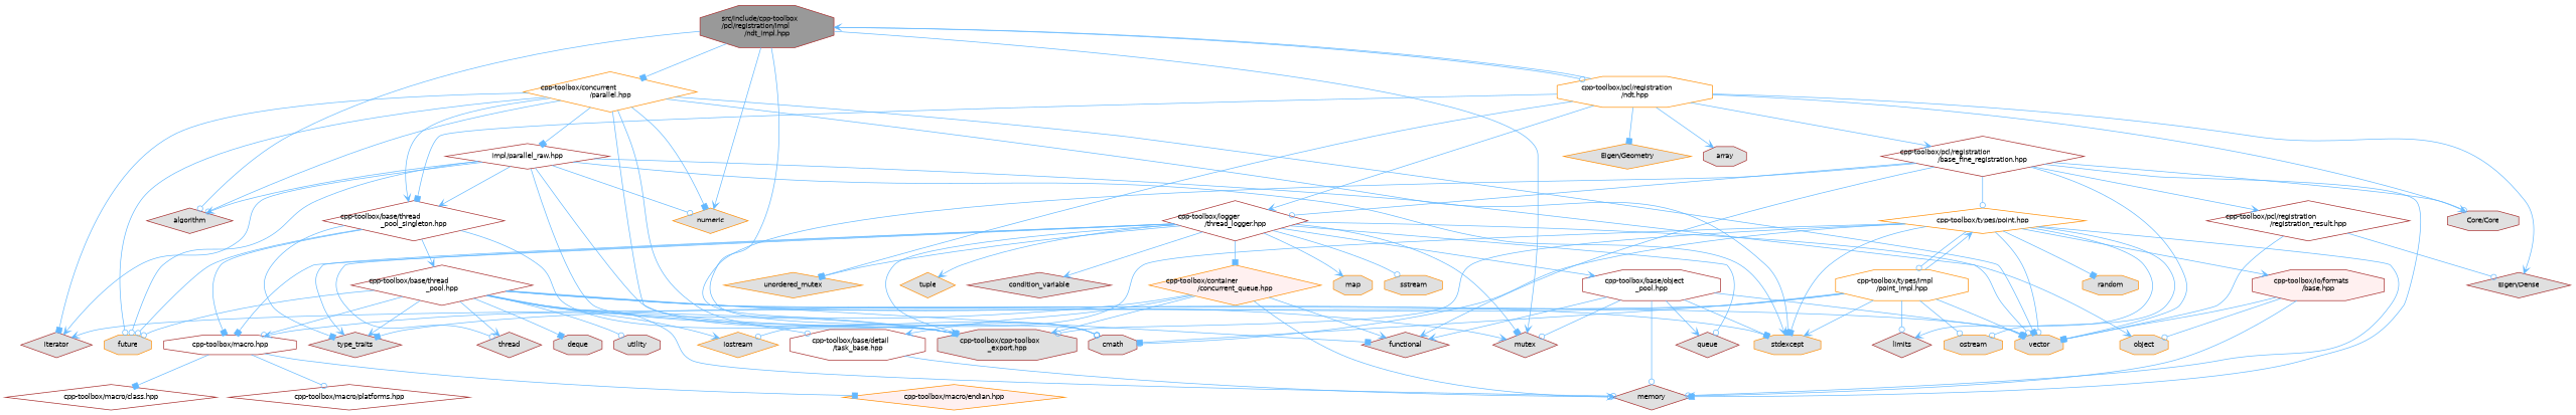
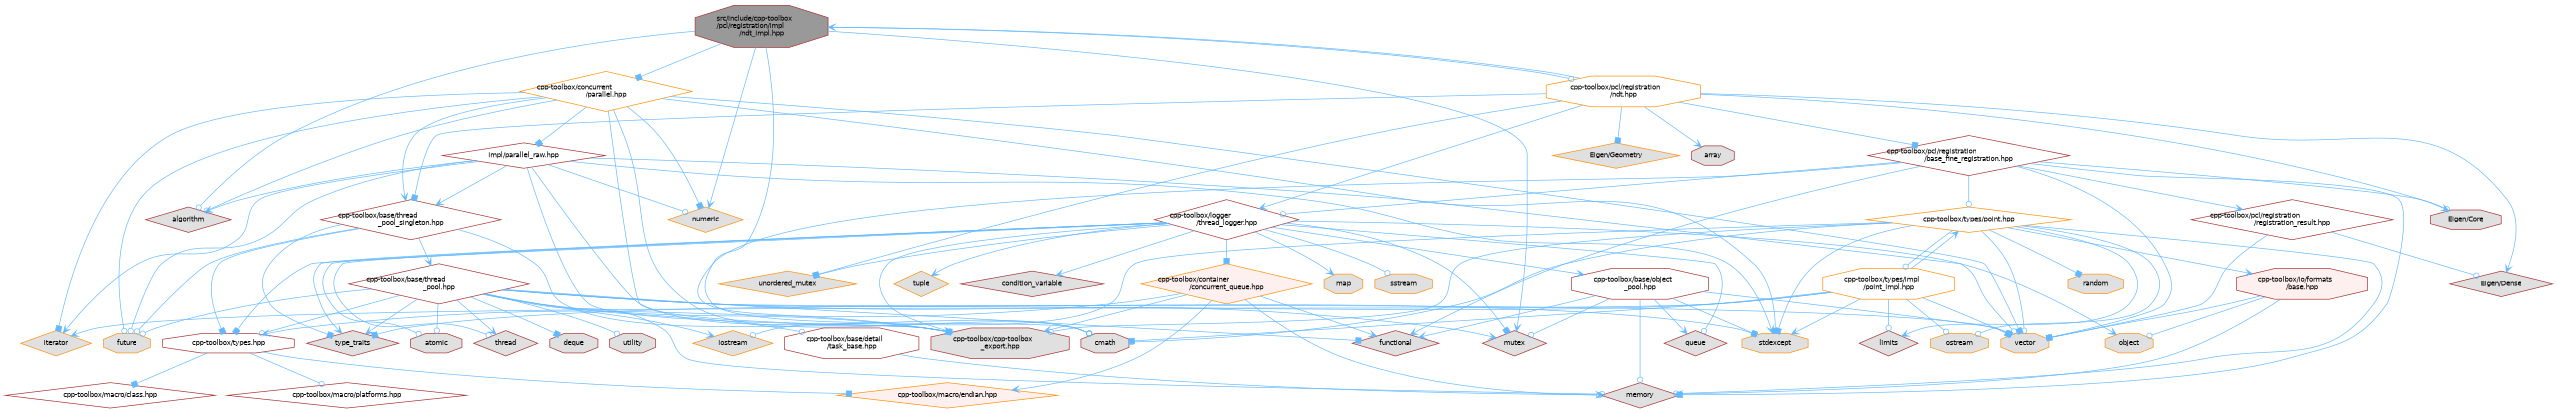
  digraph {
    fontname="DejaVu Sans"
    node [color=brown fillcolor="#E0E0E0" fontname="DejaVu Sans" fontsize=10 shape=diamond style=filled]
    edge [arrowhead=odot color=steelblue1 fontname="DejaVu Sans" fontsize=10 labelfontname=Helvetica labelfontsize=10 style=solid]
    n1 [fillcolor=grey60 fontcolor=black height=0.2 label="src/include/cpp-toolbox\l/pcl/registration/impl\l/ndt_impl.hpp" shape=octagon width=0.4]
    n2 [color=darkorange fillcolor=white height=0.2 label="cpp-toolbox/pcl/registration\l/ndt.hpp" shape=octagon width=0.4]
    n3 [height=0.2 label=mutex width=0.4]
    n4 [height=0.2 label=cmath shape=octagon width=0.4]
    n5 [color=darkorange fillcolor=white height=0.2 label="cpp-toolbox/concurrent\l/parallel.hpp" width=0.4]
    n6 [height=0.2 label=algorithm width=0.4]
    n7 [color=darkorange height=0.2 label=numeric width=0.4]
    n8 [fillcolor=white height=0.2 label="cpp-toolbox/pcl/registration\l/base_fine_registration.hpp" width=0.4]
    n9 [fillcolor=white height=0.2 label="cpp-toolbox/logger\l/thread_logger.hpp" width=0.4]
    n10 [color=darkorange height=0.2 label=unordered_mutex width=0.4]
    n11 [height=0.2 label="Eigen/Dense" width=0.4]
-   n12 [height=0.2 label="Core/Core" shape=octagon width=0.4]
+   n12 [height=0.2 label="Eigen/Core" shape=octagon width=0.4]
    n13 [fillcolor=white height=0.2 label="cpp-toolbox/base/thread\l_pool_singleton.hpp" width=0.4]
    n14 [color=darkorange height=0.2 label="Eigen/Geometry" width=0.4]
    n15 [height=0.2 label=array shape=octagon width=0.4]
    n16 [color=darkorange height=0.2 label=vector shape=octagon width=0.4]
    n17 [height=0.2 label="cpp-toolbox/cpp-toolbox\l_export.hpp" shape=octagon width=0.4]
    n18 [color=darkorange height=0.2 label=stdexcept shape=octagon width=0.4]
-   n19 [height=0.2 label=iterator width=0.4]
+   n19 [color=darkorange height=0.2 label=iterator width=0.4]
    n20 [color=darkorange height=0.2 label=future shape=octagon width=0.4]
    n21 [fillcolor=white height=0.2 label="impl/parallel_raw.hpp" width=0.4]
    n22 [height=0.2 label=functional width=0.4]
    n23 [height=0.2 label=memory width=0.4]
    n24 [fillcolor=white height=0.2 label="cpp-toolbox/pcl/registration\l/registration_result.hpp" width=0.4]
    n25 [color=darkorange fillcolor=white height=0.2 label="cpp-toolbox/types/point.hpp" width=0.4]
+   n26 [height=0.2 label=atomic shape=octagon width=0.4]
    n27 [height=0.2 label=condition_variable width=0.4]
    n28 [color=darkorange height=0.2 label=map shape=octagon width=0.4]
    n29 [height=0.2 label=queue width=0.4]
    n30 [color=darkorange height=0.2 label=sstream shape=octagon width=0.4]
    n31 [color=darkorange height=0.2 label=object shape=octagon width=0.4]
    n32 [height=0.2 label=thread width=0.4]
    n33 [color=darkorange height=0.2 label=tuple width=0.4]
    n34 [height=0.2 label=type_traits width=0.4]
-   n35 [fillcolor=white height=0.2 label="cpp-toolbox/macro.hpp" shape=octagon width=0.4]
+   n35 [fillcolor=white height=0.2 label="cpp-toolbox/types.hpp" shape=octagon width=0.4]
    n36 [color=darkorange fillcolor="#FFF0F0" height=0.2 label="cpp-toolbox/container\l/concurrent_queue.hpp" width=0.4]
    n37 [fillcolor=white height=0.2 label="cpp-toolbox/base/object\l_pool.hpp" shape=octagon width=0.4]
    n38 [fillcolor=white height=0.2 label="cpp-toolbox/base/thread\l_pool.hpp" width=0.4]
    n39 [color=darkorange height=0.2 label=iostream width=0.4]
    n40 [height=0.2 label=limits width=0.4]
    n41 [color=darkorange height=0.2 label=ostream shape=octagon width=0.4]
    n42 [color=darkorange height=0.2 label=random shape=octagon width=0.4]
    n43 [fillcolor="#FFF0F0" height=0.2 label="cpp-toolbox/io/formats\l/base.hpp" shape=octagon width=0.4]
    n44 [color=darkorange fillcolor=white height=0.2 label="cpp-toolbox/types/impl\l/point_impl.hpp" shape=octagon width=0.4]
    n45 [fillcolor=white height=0.2 label="cpp-toolbox/macro/class.hpp" width=0.4]
    n46 [color=darkorange fillcolor="#FFF0F0" height=0.2 label="cpp-toolbox/macro/endian.hpp" width=0.4]
    n47 [fillcolor=white height=0.2 label="cpp-toolbox/macro/platforms.hpp" width=0.4]
    n48 [fillcolor=white height=0.2 label="cpp-toolbox/base/detail\l/task_base.hpp" shape=octagon width=0.4]
    n49 [height=0.2 label=deque shape=octagon width=0.4]
    n50 [height=0.2 label=utility shape=octagon width=0.4]
    n1 -> n2
    n1 -> n3 [arrowhead=vee]
    n1 -> n4
    n1 -> n5 [arrowhead=box]
    n1 -> n6
    n1 -> n7 [arrowhead=vee]
    n2 -> n1 [arrowhead=vee]
-   n2 -> n8 [arrowhead=vee]
+   n2 -> n8 [arrowhead=box]
    n2 -> n9 [arrowhead=vee]
    n2 -> n10 [arrowhead=box]
    n2 -> n11 [arrowhead=vee]
    n2 -> n12 [arrowhead=vee]
    n2 -> n13 [arrowhead=box]
    n2 -> n14 [arrowhead=box]
    n2 -> n15 [arrowhead=vee]
    n5 -> n4
    n5 -> n6
    n5 -> n7 [arrowhead=box]
    n5 -> n13 [arrowhead=vee]
    n5 -> n16 [arrowhead=box]
    n5 -> n17 [arrowhead=box]
    n5 -> n18 [arrowhead=box]
    n5 -> n19 [arrowhead=box]
    n5 -> n20
    n5 -> n21 [arrowhead=box]
    n8 -> n9
    n8 -> n12
    n8 -> n16
    n8 -> n17 [arrowhead=box]
    n8 -> n22 [arrowhead=vee]
    n8 -> n23 [arrowhead=box]
    n8 -> n24 [arrowhead=vee]
    n8 -> n25
    n9 -> n3 [arrowhead=box]
    n9 -> n10 [arrowhead=box]
    n9 -> n17
+   n9 -> n26
    n9 -> n27 [arrowhead=vee]
    n9 -> n28 [arrowhead=vee]
    n9 -> n29
    n9 -> n30
    n9 -> n31 [arrowhead=vee]
    n9 -> n32
    n9 -> n33 [arrowhead=vee]
    n9 -> n34 [arrowhead=vee]
    n9 -> n35 [arrowhead=box]
    n9 -> n36 [arrowhead=box]
    n9 -> n37 [arrowhead=vee]
    n13 -> n17 [arrowhead=vee]
    n13 -> n20
    n13 -> n34 [arrowhead=box]
    n13 -> n35 [arrowhead=box]
    n13 -> n38 [arrowhead=vee]
    n21 -> n4
    n21 -> n6 [arrowhead=vee]
    n21 -> n7
    n21 -> n13 [arrowhead=vee]
    n21 -> n16
    n21 -> n17
    n21 -> n18 [arrowhead=vee]
    n21 -> n19 [arrowhead=vee]
    n21 -> n20
    n24 -> n11
    n24 -> n16 [arrowhead=box]
    n25 -> n4
    n25 -> n16
    n25 -> n17
    n25 -> n18 [arrowhead=box]
    n25 -> n23
    n25 -> n39
    n25 -> n40 [arrowhead=vee]
    n25 -> n41
    n25 -> n42 [arrowhead=box]
    n25 -> n43 [arrowhead=vee]
    n25 -> n44
    n35 -> n45 [arrowhead=box]
    n35 -> n46 [arrowhead=box]
    n35 -> n47
    n36 -> n17 [arrowhead=vee]
    n36 -> n22 [arrowhead=vee]
    n36 -> n23
    n36 -> n35 [arrowhead=vee]
-   n36 -> n48 [arrowhead=vee]
+   n36 -> n46 [arrowhead=vee]
    n37 -> n3
    n37 -> n16 [arrowhead=box]
    n37 -> n18 [arrowhead=box]
    n37 -> n22 [arrowhead=vee]
    n37 -> n23
    n37 -> n29 [arrowhead=vee]
    n38 -> n3 [arrowhead=vee]
    n38 -> n16
    n38 -> n17 [arrowhead=vee]
    n38 -> n18
    n38 -> n20
    n38 -> n22 [arrowhead=box]
    n38 -> n23
+   n38 -> n26
    n38 -> n32 [arrowhead=vee]
    n38 -> n34 [arrowhead=vee]
    n38 -> n35
    n38 -> n39 [arrowhead=vee]
    n38 -> n48
    n38 -> n49 [arrowhead=box]
    n38 -> n50
    n43 -> n16 [arrowhead=box]
    n43 -> n23 [arrowhead=vee]
    n43 -> n31
    n44 -> n4 [arrowhead=box]
    n44 -> n16 [arrowhead=box]
    n44 -> n18 [arrowhead=vee]
    n44 -> n19 [arrowhead=vee]
    n44 -> n25 [arrowhead=vee]
    n44 -> n34 [arrowhead=box]
    n44 -> n40
    n44 -> n41
    n48 -> n23 [arrowhead=vee]
  }
